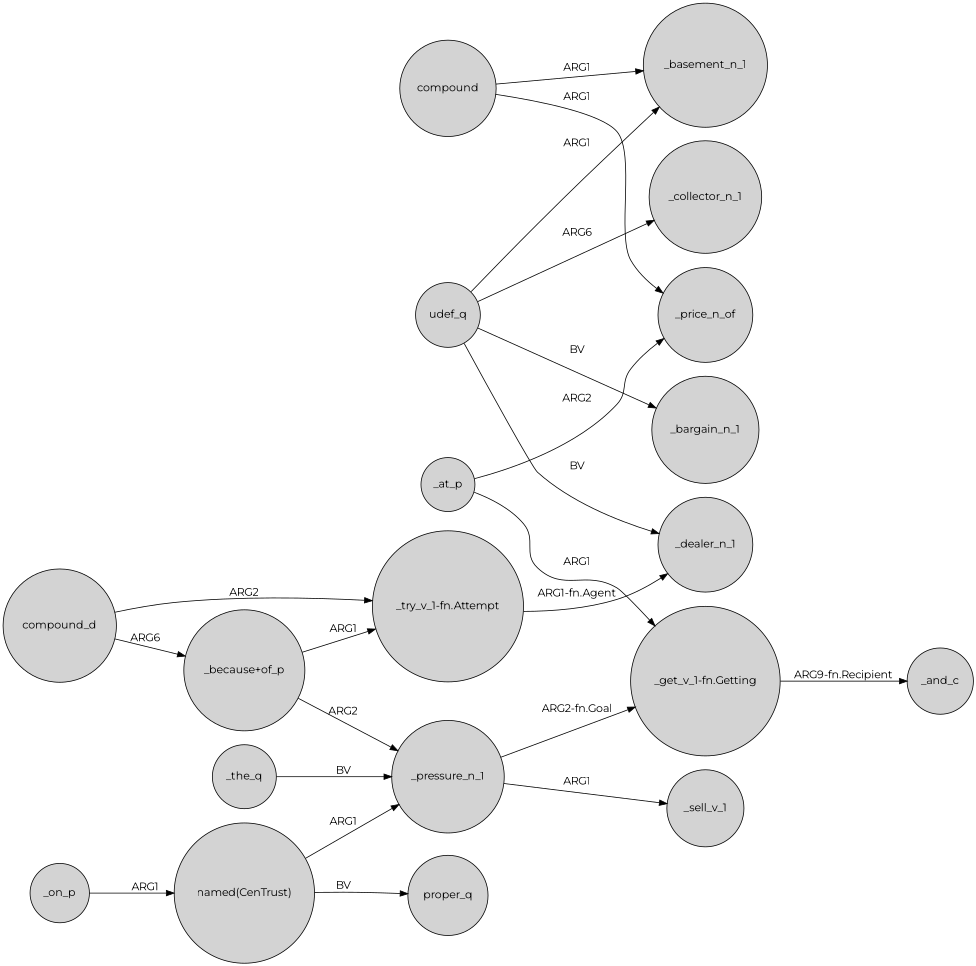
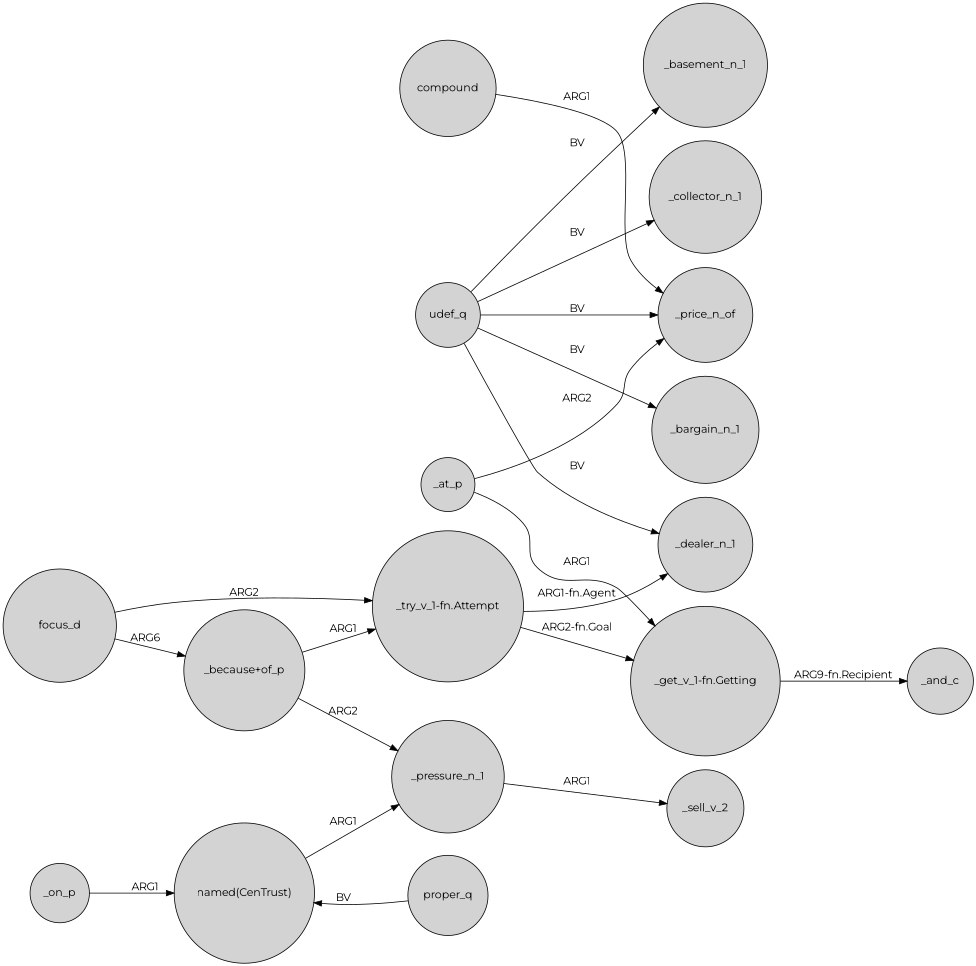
  digraph {
    fontname=Montserrat
    rankdir=LR
    node [fontname=Montserrat shape=circle style=filled]
    edge [fontname=Montserrat]
    "_because+of_p"
    _pressure_n_1
    "_try_v_1-fn.Attempt"
-   _sell_v_1
+   _sell_v_1 [label=_sell_v_2]
    "_get_v_1-fn.Getting"
    _dealer_n_1
    _and_c
    udef_q
    _price_n_of
    _basement_n_1
    _bargain_n_1
    _collector_n_1
-   focus_d [label=compound_d]
+   focus_d
    _on_p
    "named(CenTrust)"
    proper_q
    _at_p
-   _the_q
    compound
    "_because+of_p" -> _pressure_n_1 [label=ARG2]
    "_because+of_p" -> "_try_v_1-fn.Attempt" [label=ARG1]
    _pressure_n_1 -> _sell_v_1 [label=ARG1]
-   _pressure_n_1 -> "_get_v_1-fn.Getting" [label="ARG2-fn.Goal"]
+   "_try_v_1-fn.Attempt" -> "_get_v_1-fn.Getting" [label="ARG2-fn.Goal"]
    "_try_v_1-fn.Attempt" -> _dealer_n_1 [label="ARG1-fn.Agent"]
    "_get_v_1-fn.Getting" -> _and_c [label="ARG9-fn.Recipient"]
    udef_q -> _dealer_n_1 [label=BV]
-   udef_q -> _basement_n_1 [label=ARG1]
+   udef_q -> _price_n_of [label=BV]
+   udef_q -> _basement_n_1 [label=BV]
    udef_q -> _bargain_n_1 [label=BV]
-   udef_q -> _collector_n_1 [label=ARG6]
+   udef_q -> _collector_n_1 [label=BV]
    focus_d -> "_because+of_p" [label=ARG6]
    focus_d -> "_try_v_1-fn.Attempt" [label=ARG2]
    _on_p -> "named(CenTrust)" [label=ARG1]
    "named(CenTrust)" -> _pressure_n_1 [label=ARG1]
-   "named(CenTrust)" -> proper_q [label=BV]
+   proper_q -> "named(CenTrust)" [label=BV]
    _at_p -> "_get_v_1-fn.Getting" [label=ARG1]
    _at_p -> _price_n_of [label=ARG2]
-   _the_q -> _pressure_n_1 [label=BV]
    compound -> _price_n_of [label=ARG1]
-   compound -> _basement_n_1 [label=ARG1]
  }
